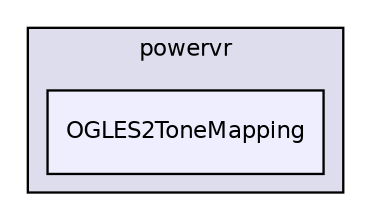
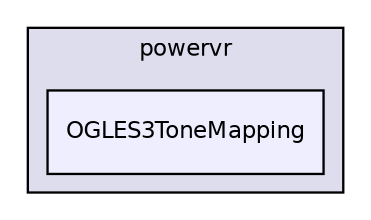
  digraph {
    compound=true
-   n1 [fillcolor="#eeeeff" fontname=Helvetica fontsize=10 label=OGLES2ToneMapping pencolor=black shape=box style=filled]
+   n1 [fillcolor="#eeeeff" fontname=Helvetica fontsize=10 label=OGLES3ToneMapping pencolor=black shape=box style=filled]
    subgraph cluster_1 {
      bgcolor="#ddddee"
      fontname=Helvetica
      fontsize=10
      label=powervr
      pencolor=black
      n1
    }
  }
